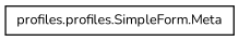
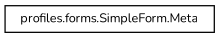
  digraph {
    rankdir=LR
    fontname=Nunito
-   n1 [color=black fillcolor=white fontname=Nunito fontsize=10 height=0.2 label="profiles.profiles.SimpleForm.Meta" shape=record style=filled width=0.4]
+   n1 [color=black fillcolor=white fontname=Nunito fontsize=10 height=0.2 label="profiles.forms.SimpleForm.Meta" shape=record style=filled width=0.4]
  }
